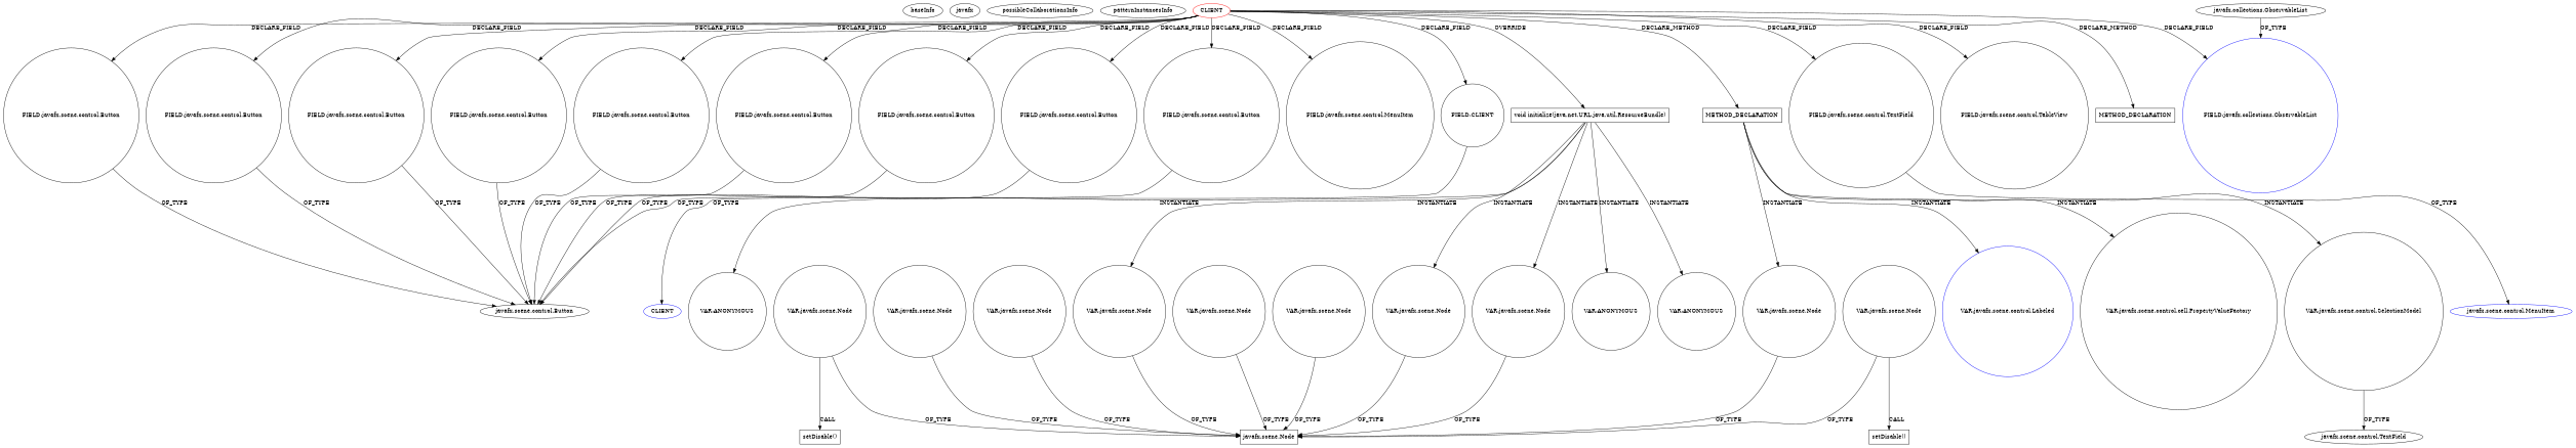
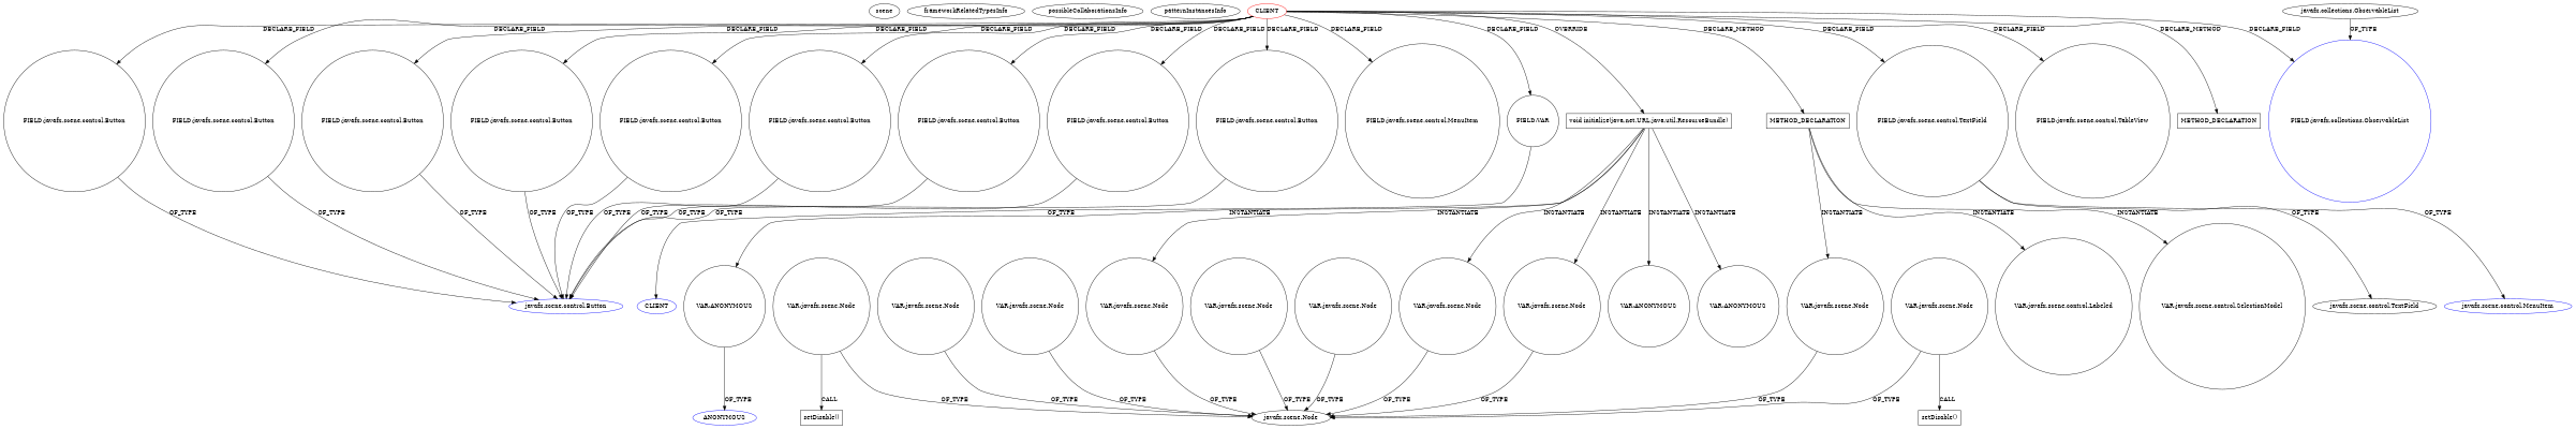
  digraph {
    node [isFrameworkType=false shape=circle vertexType=VARIABLE_EXPRESION]
-   baseInfo [category=pattern graphId=601 isAnonymous=false possibleRelation=false isFrameworkType="" shape="" vertexType=""]
-   frameworkRelatedTypesInfo [label=javafx isFrameworkType="" shape="" vertexType=""]
+   baseInfo [category=pattern graphId=601 isAnonymous=false possibleRelation=false label=scene isFrameworkType="" shape="" vertexType=""]
+   frameworkRelatedTypesInfo [isFrameworkType="" shape="" vertexType=""]
    possibleCollaborationsInfo [isFrameworkType="" shape="" vertexType=""]
    patternInstancesInfo [0="hock323-eventManager~/hock323-eventManager/EventManager-master/src/eventManager/controller/pokerTournament/TournamentController.java~TournamentController~3009" 1="bianconejo-CEFX~/bianconejo-CEFX/CEFX-master/src/cefx/CEPrincipalController.java~CEPrincipalController~2114" isFrameworkType="" shape="" vertexType=""]
    n5 [color=blue label="FIELD:javafx.collections.ObservableList" vertexType=FIELD_DECLARATION]
    n6 [label="javafx.collections.ObservableList" vertexType=FRAMEWORK_INTERFACE_TYPE shape=""]
    n7 [color=red label=CLIENT vertexType=ROOT_CLIENT_CLASS_DECLARATION shape=""]
    n8 [label="FIELD:javafx.scene.control.Button" vertexType=FIELD_DECLARATION]
    n9 [label="FIELD:javafx.scene.control.Button" vertexType=FIELD_DECLARATION]
    n10 [label="FIELD:javafx.scene.control.Button" vertexType=FIELD_DECLARATION]
    n11 [label="FIELD:javafx.scene.control.Button" vertexType=FIELD_DECLARATION]
    n12 [label="FIELD:javafx.scene.control.Button" vertexType=FIELD_DECLARATION]
    n13 [label="FIELD:javafx.scene.control.Button" vertexType=FIELD_DECLARATION]
    n14 [label="FIELD:javafx.scene.control.Button" vertexType=FIELD_DECLARATION]
    n15 [label="FIELD:javafx.scene.control.MenuItem" vertexType=FIELD_DECLARATION]
    n16 [label="FIELD:javafx.scene.control.Button" vertexType=FIELD_DECLARATION]
    n17 [label="FIELD:javafx.scene.control.Button" vertexType=FIELD_DECLARATION]
-   n18 [label="FIELD:CLIENT" vertexType=FIELD_DECLARATION]
+   n18 [label="FIELD:VAR" vertexType=FIELD_DECLARATION]
    n19 [label="void initialize(java.net.URL,java.util.ResourceBundle)" shape=box vertexType=OVERRIDING_METHOD_DECLARATION]
    n20 [label="FIELD:javafx.scene.control.TextField" vertexType=FIELD_DECLARATION]
    n21 [label="FIELD:javafx.scene.control.TableView" vertexType=FIELD_DECLARATION]
    n22 [label=METHOD_DECLARATION shape=box vertexType=CLIENT_METHOD_DECLARATION]
    n23 [label=METHOD_DECLARATION shape=box vertexType=CLIENT_METHOD_DECLARATION]
-   n24 [label="javafx.scene.control.Button" vertexType=FRAMEWORK_CLASS_TYPE shape=""]
+   n24 [label="javafx.scene.control.Button" vertexType=FRAMEWORK_CLASS_TYPE color=blue shape=""]
    n25 [color=blue label=CLIENT vertexType=REFERENCE_CLIENT_CLASS_DECLARATION shape=""]
    n26 [label="VAR:javafx.scene.Node"]
    n27 [label="VAR:javafx.scene.Node"]
    n28 [label="VAR:javafx.scene.Node"]
    n29 [label="VAR:ANONYMOUS"]
    n30 [label="VAR:ANONYMOUS"]
    n31 [label="VAR:ANONYMOUS"]
    n32 [color=blue label="javafx.scene.control.MenuItem" vertexType=FRAMEWORK_CLASS_TYPE shape=""]
    n33 [label="javafx.scene.control.TextField" vertexType=FRAMEWORK_CLASS_TYPE shape=""]
    n34 [label="VAR:javafx.scene.Node"]
-   n35 [label="VAR:javafx.scene.control.Labeled" color=blue]
+   n35 [label="VAR:javafx.scene.control.Labeled"]
    n36 [label="VAR:javafx.scene.control.SelectionModel"]
-   n37 [label="VAR:javafx.scene.control.cell.PropertyValueFactory"]
-   n38 [label="javafx.scene.Node" vertexType=FRAMEWORK_CLASS_TYPE shape=box]
+   n38 [label="javafx.scene.Node" vertexType=FRAMEWORK_CLASS_TYPE shape=""]
+   n39 [color=blue label=ANONYMOUS vertexType=REFERENCE_ANONYMOUS_DECLARATION shape=""]
    n40 [label="VAR:javafx.scene.Node"]
    n41 [label="setDisable()" shape=box vertexType=INSIDE_CALL]
    n42 [label="VAR:javafx.scene.Node"]
    n43 [label="VAR:javafx.scene.Node"]
    n44 [label="VAR:javafx.scene.Node"]
    n45 [label="setDisable()" shape=box vertexType=INSIDE_CALL]
    n46 [label="VAR:javafx.scene.Node"]
    n47 [label="VAR:javafx.scene.Node"]
    n6 -> n5 [label=OF_TYPE]
    n7 -> n5 [label=DECLARE_FIELD]
    n7 -> n8 [label=DECLARE_FIELD]
    n7 -> n9 [label=DECLARE_FIELD]
    n7 -> n10 [label=DECLARE_FIELD]
    n7 -> n11 [label=DECLARE_FIELD]
    n7 -> n12 [label=DECLARE_FIELD]
    n7 -> n13 [label=DECLARE_FIELD]
    n7 -> n14 [label=DECLARE_FIELD]
    n7 -> n15 [label=DECLARE_FIELD]
    n7 -> n16 [label=DECLARE_FIELD]
    n7 -> n17 [label=DECLARE_FIELD]
    n7 -> n18 [label=DECLARE_FIELD]
    n7 -> n19 [label=OVERRIDE]
    n7 -> n20 [label=DECLARE_FIELD]
    n7 -> n21 [label=DECLARE_FIELD]
    n7 -> n22 [label=DECLARE_METHOD]
    n7 -> n23 [label=DECLARE_METHOD]
    n8 -> n24 [label=OF_TYPE]
    n9 -> n24 [label=OF_TYPE]
    n10 -> n24 [label=OF_TYPE]
    n11 -> n24 [label=OF_TYPE]
    n12 -> n24 [label=OF_TYPE]
    n13 -> n24 [label=OF_TYPE]
    n14 -> n24 [label=OF_TYPE]
    n16 -> n24 [label=OF_TYPE]
    n17 -> n24 [label=OF_TYPE]
    n18 -> n25 [label=OF_TYPE]
    n19 -> n26 [label=INSTANTIATE]
    n19 -> n27 [label=INSTANTIATE]
    n19 -> n28 [label=INSTANTIATE]
    n19 -> n29 [label=INSTANTIATE]
    n19 -> n30 [label=INSTANTIATE]
    n19 -> n31 [label=INSTANTIATE]
    n20 -> n32 [label=OF_TYPE]
-   n36 -> n33 [label=OF_TYPE]
+   n20 -> n33 [label=OF_TYPE]
    n22 -> n34 [label=INSTANTIATE]
    n22 -> n35 [label=INSTANTIATE]
    n22 -> n36 [label=INSTANTIATE]
-   n22 -> n37 [label=INSTANTIATE]
    n26 -> n38 [label=OF_TYPE]
    n27 -> n38 [label=OF_TYPE]
    n28 -> n38 [label=OF_TYPE]
+   n29 -> n39 [label=OF_TYPE]
    n34 -> n38 [label=OF_TYPE]
    n40 -> n38 [label=OF_TYPE]
    n40 -> n41 [label=CALL]
    n42 -> n38 [label=OF_TYPE]
    n43 -> n38 [label=OF_TYPE]
    n44 -> n38 [label=OF_TYPE]
    n44 -> n45 [label=CALL]
    n46 -> n38 [label=OF_TYPE]
    n47 -> n38 [label=OF_TYPE]
  }
